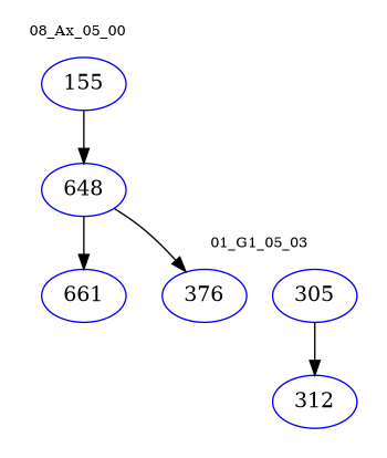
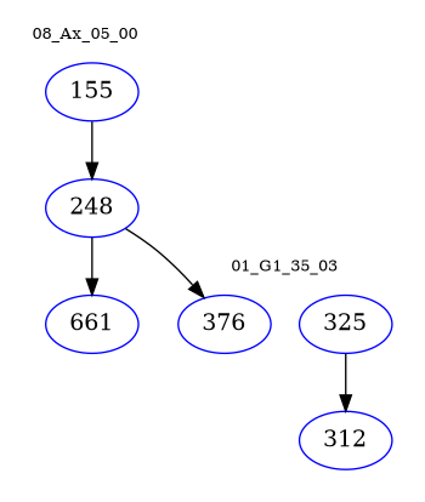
  digraph {
    node [color=blue]
    edge [color=black]
    n1 [label=155]
-   n2 [label=648]
+   n2 [label=248]
    n3 [label=661]
-   n4 [label=305]
+   n4 [label=325]
    n5 [label=312]
    n6 [label=376]
    subgraph cluster_1 {
      color=white
      fontsize=10
      label="08_Ax_05_00"
      n1
      n2
      n3
    }
    subgraph cluster_2 {
      color=white
      fontsize=10
-     label="01_G1_05_03"
+     label="01_G1_35_03"
      n4
      n5
      n6
    }
    n1 -> n2
    n2 -> n3
    n2 -> n6
    n4 -> n5
  }
